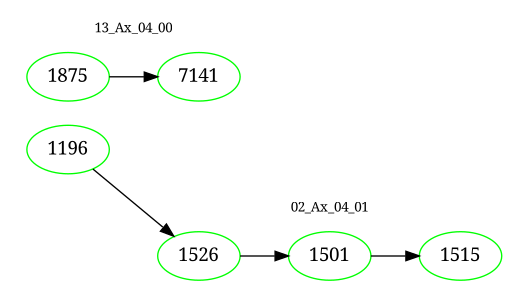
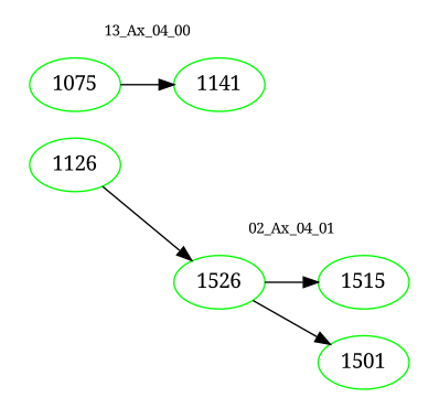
  digraph {
    fontname="Noto Serif"
    rankdir=LR
    node [color=green fontname="Noto Serif"]
    edge [color=black fontname="Noto Serif"]
    n1 [label=1526]
    n2 [label=1501]
    n3 [label=1515]
-   n4 [label=1196]
-   n5 [label=1875]
-   n6 [label=7141]
+   n4 [label=1126]
+   n5 [label=1075]
+   n6 [label=1141]
    subgraph cluster_1 {
      color=white
      fontsize=10
      label="02_Ax_04_01"
      n1
      n2
      n3
    }
    subgraph cluster_2 {
      color=white
      fontsize=10
      label="13_Ax_04_00"
      n4
      n5
      n6
    }
    n1 -> n2
-   n2 -> n3
+   n1 -> n3
    n4 -> n1
    n5 -> n6
  }
